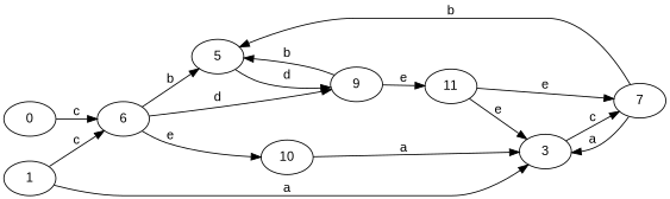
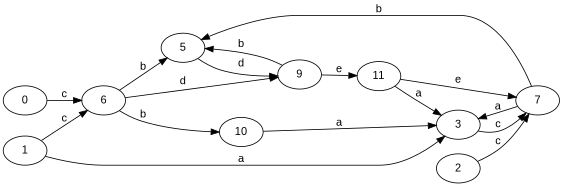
  strict digraph {
    fontname="Liberation Sans"
    rankdir=LR
    node [fontname="Liberation Sans"]
    edge [fontname="Liberation Sans"]
    0
    6
    5
    9
    10
    3
    7
    11
    1
+   2
    0 -> 6 [label=c]
    6 -> 5 [label=b]
    6 -> 9 [label=d]
-   6 -> 10 [label=e]
+   6 -> 10 [label=b]
    5 -> 9 [label=d]
    9 -> 5 [label=b]
    9 -> 11 [label=e]
    10 -> 3 [label=a]
    3 -> 7 [label=c]
    7 -> 5 [label=b]
    7 -> 3 [label=a]
-   11 -> 3 [label=e]
+   11 -> 3 [label=a]
    11 -> 7 [label=e]
    1 -> 6 [label=c]
    1 -> 3 [label=a]
+   2 -> 7 [label=c]
  }
